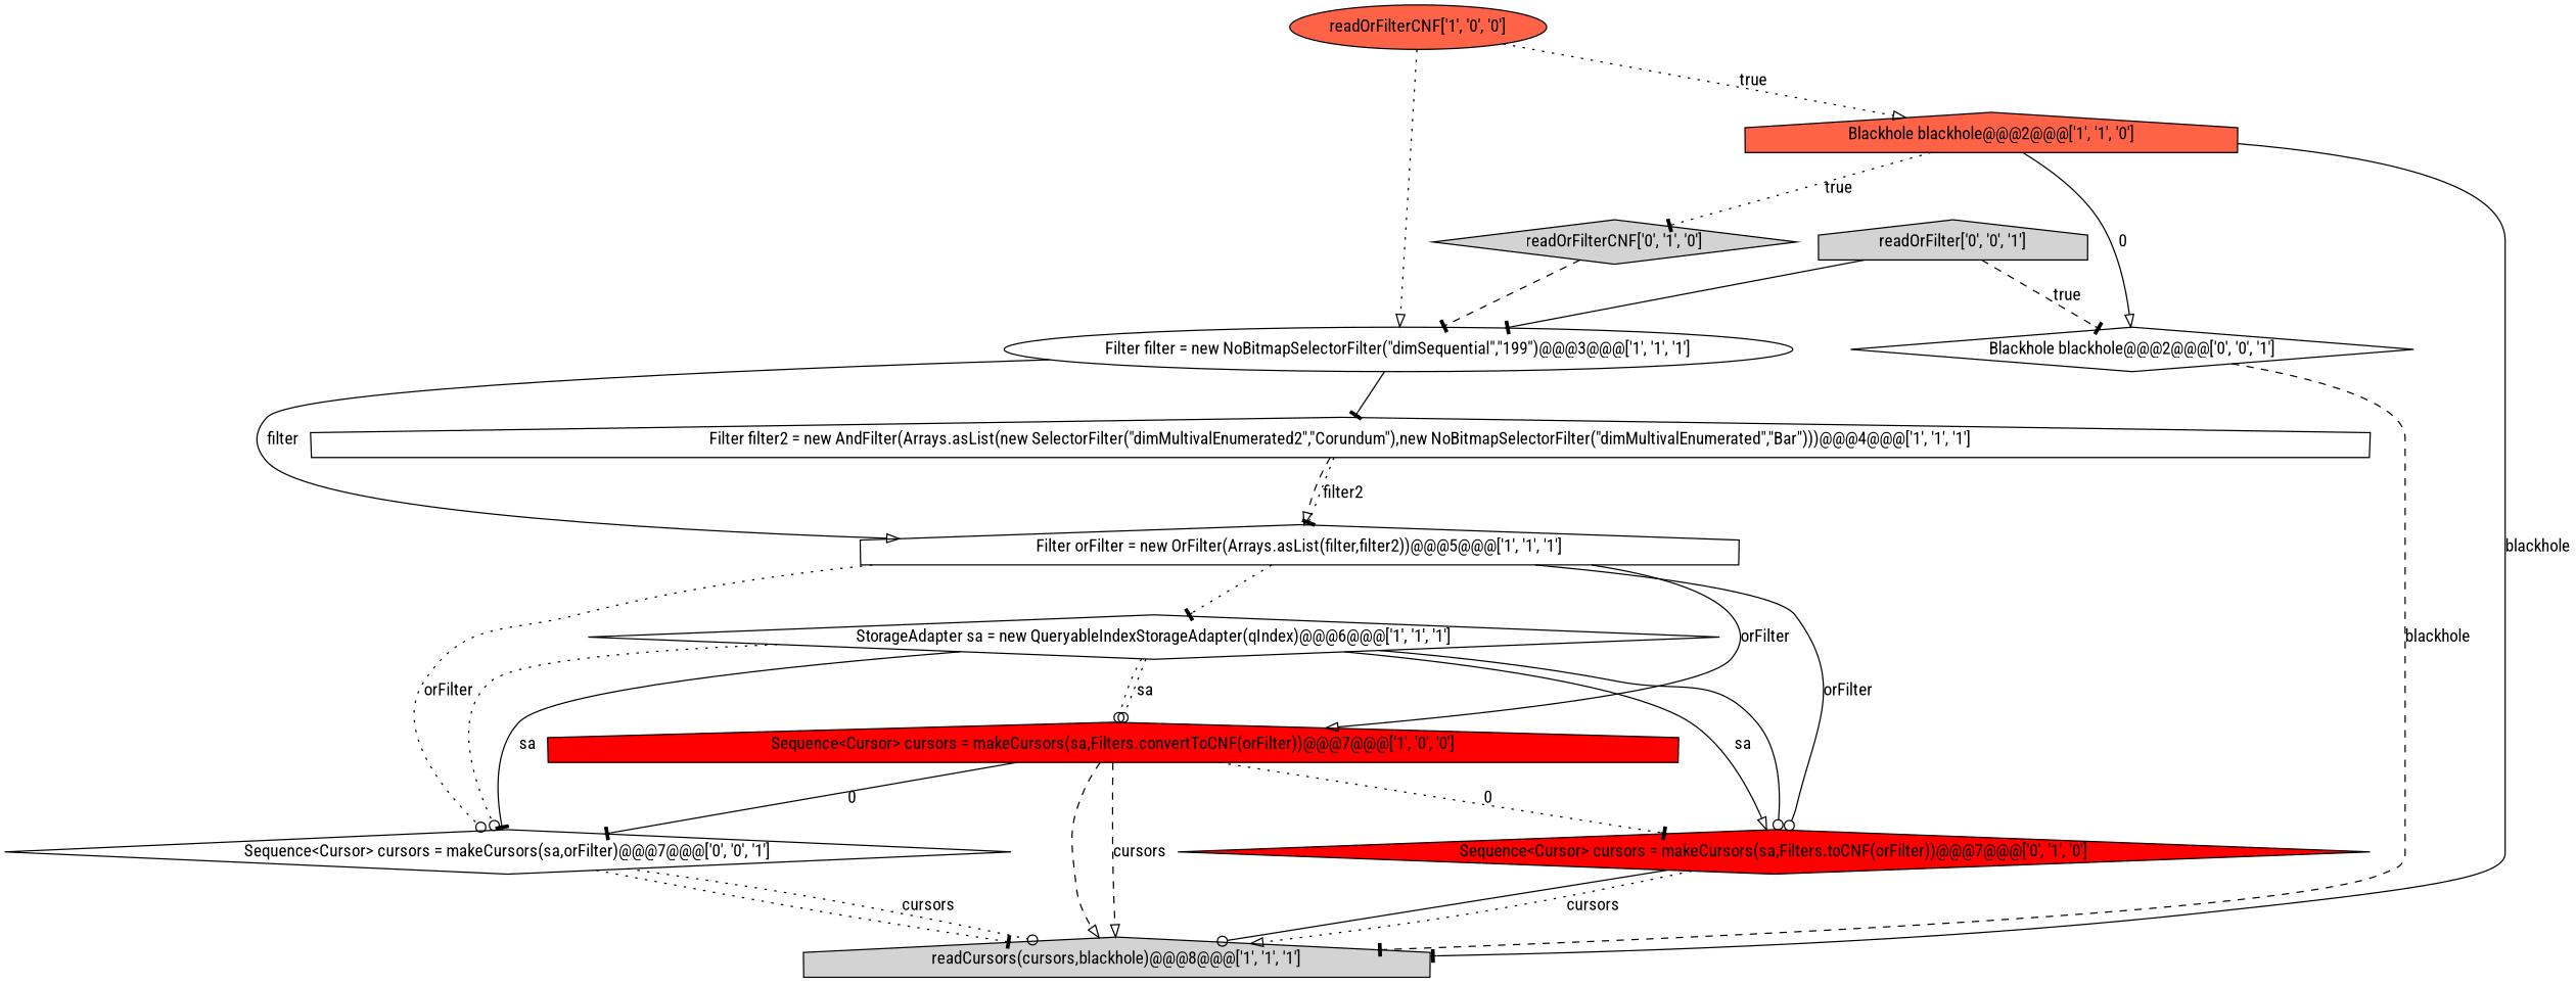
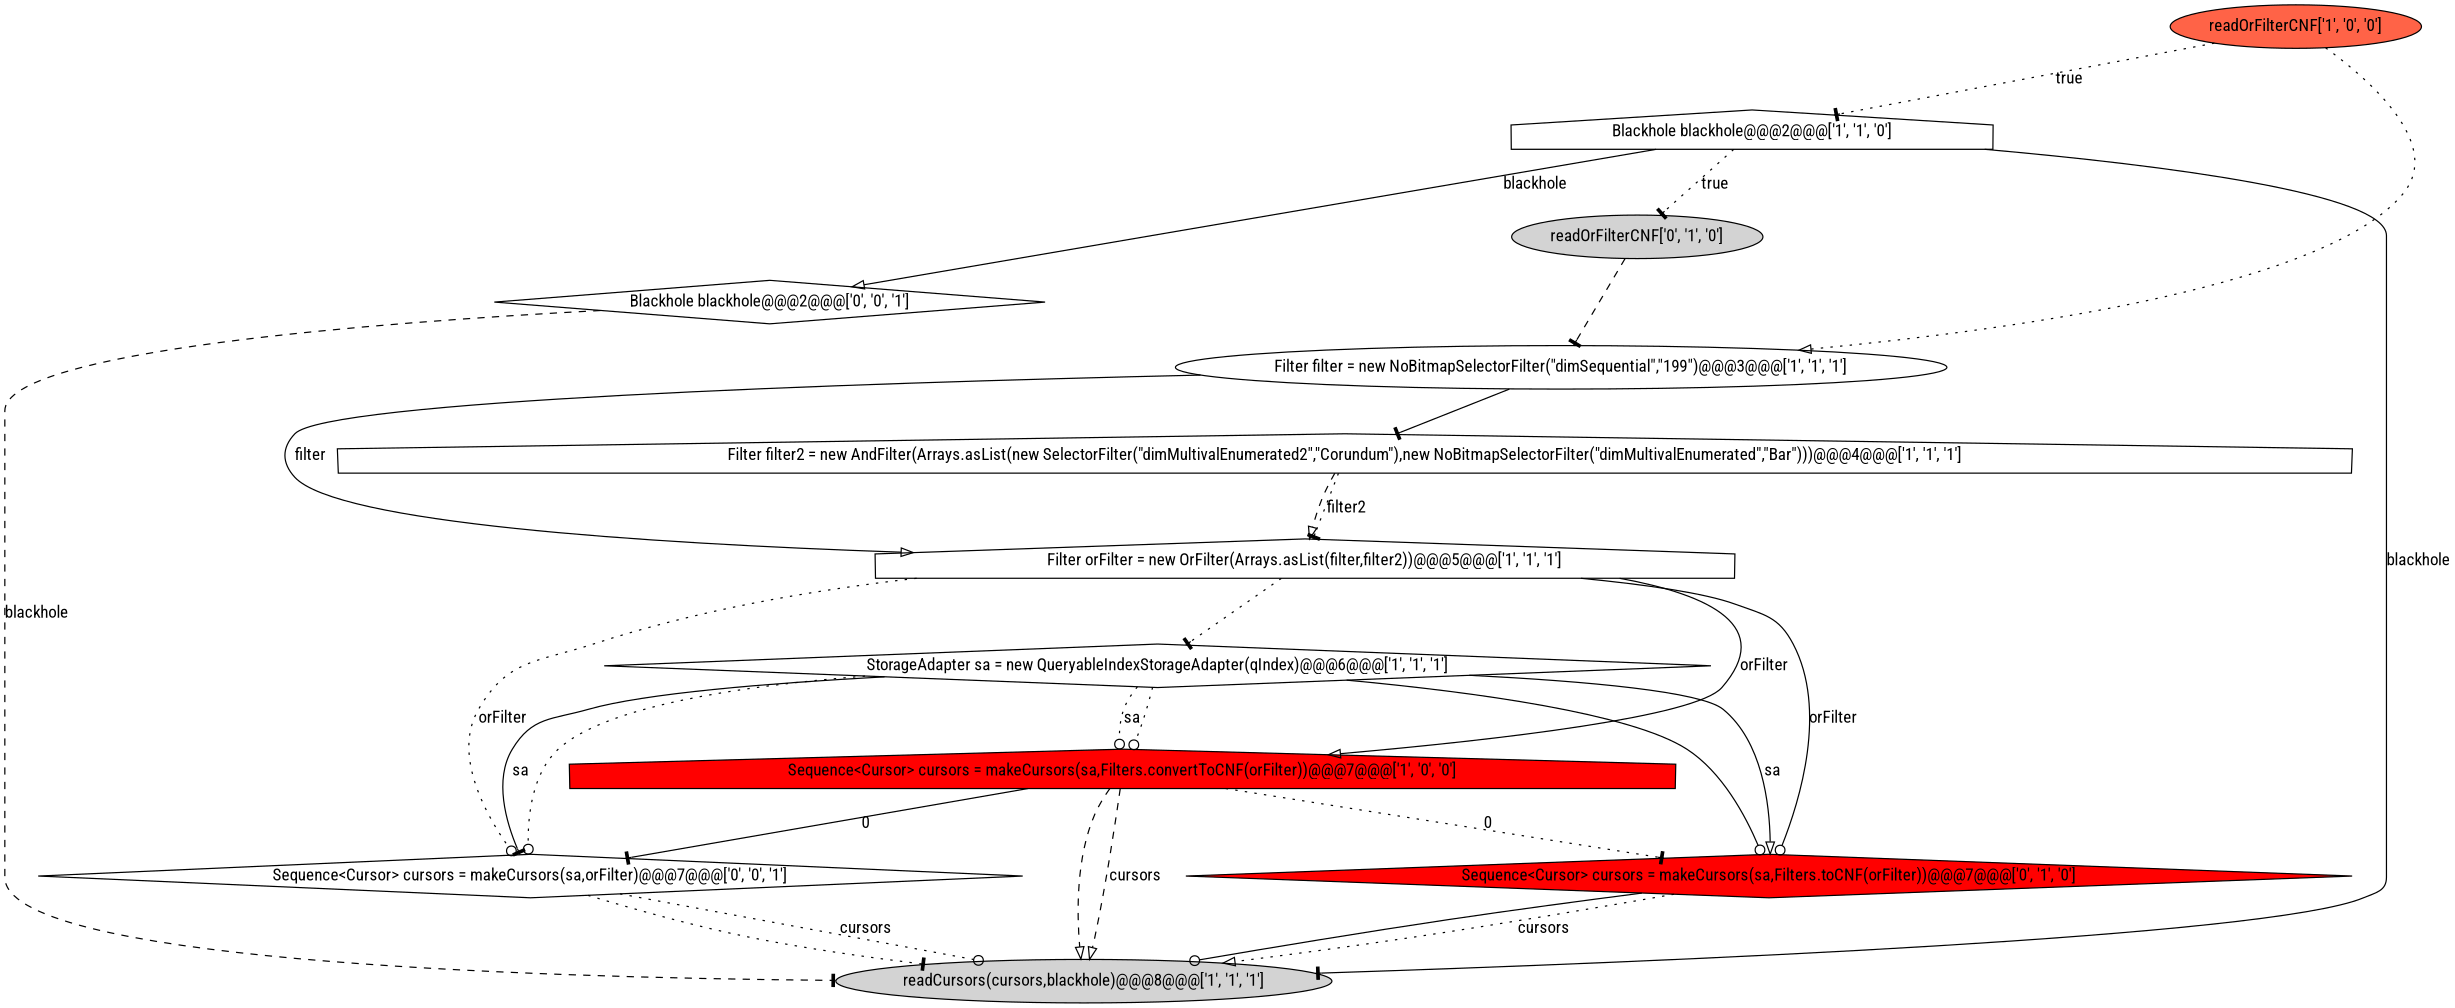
  digraph {
    fontname="Roboto Condensed"
    node [fillcolor=white fontname="Roboto Condensed" shape=house style=filled]
    edge [arrowhead=tee fontname="Roboto Condensed" style=dotted]
    n1 [label="Sequence<Cursor> cursors = makeCursors(sa,orFilter)@@@7@@@['0', '0', '1']" shape=diamond]
-   n2 [fillcolor=lightgray label="readCursors(cursors,blackhole)@@@8@@@['1', '1', '1']"]
-   n3 [fillcolor=lightgray label="readOrFilterCNF['0', '1', '0']" shape=diamond]
+   n2 [fillcolor=lightgray label="readCursors(cursors,blackhole)@@@8@@@['1', '1', '1']" shape=ellipse]
+   n3 [fillcolor=lightgray label="readOrFilterCNF['0', '1', '0']" shape=ellipse]
    n4 [label="Filter filter = new NoBitmapSelectorFilter(\"dimSequential\",\"199\")@@@3@@@['1', '1', '1']" shape=ellipse]
    n5 [label="Filter orFilter = new OrFilter(Arrays.asList(filter,filter2))@@@5@@@['1', '1', '1']"]
    n6 [label="Filter filter2 = new AndFilter(Arrays.asList(new SelectorFilter(\"dimMultivalEnumerated2\",\"Corundum\"),new NoBitmapSelectorFilter(\"dimMultivalEnumerated\",\"Bar\")))@@@4@@@['1', '1', '1']"]
-   n7 [fillcolor=tomato label="Blackhole blackhole@@@2@@@['1', '1', '0']"]
+   n7 [label="Blackhole blackhole@@@2@@@['1', '1', '0']"]
    n8 [label="Blackhole blackhole@@@2@@@['0', '0', '1']" shape=diamond]
-   n9 [fillcolor=lightgray label="readOrFilter['0', '0', '1']"]
    n10 [fillcolor=red label="Sequence<Cursor> cursors = makeCursors(sa,Filters.toCNF(orFilter))@@@7@@@['0', '1', '0']" shape=diamond]
    n11 [label="StorageAdapter sa = new QueryableIndexStorageAdapter(qIndex)@@@6@@@['1', '1', '1']" shape=diamond]
    n12 [fillcolor=red label="Sequence<Cursor> cursors = makeCursors(sa,Filters.convertToCNF(orFilter))@@@7@@@['1', '0', '0']"]
    n13 [fillcolor=tomato label="readOrFilterCNF['1', '0', '0']" shape=ellipse]
    n1 -> n2
    n1 -> n2 [arrowhead=odot label=cursors]
    n3 -> n4 [style=dashed]
    n4 -> n5 [arrowhead=onormal label=filter style=solid]
    n4 -> n6 [style=solid]
    n5 -> n1 [arrowhead=odot label=orFilter]
    n5 -> n10 [arrowhead=odot label=orFilter style=solid]
    n5 -> n11
    n5 -> n12 [arrowhead=onormal label=orFilter style=solid]
    n6 -> n5 [arrowhead=onormal style=dashed]
    n6 -> n5 [label=filter2]
    n7 -> n2 [label=blackhole style=solid]
    n7 -> n3 [label=true]
-   n7 -> n8 [arrowhead=onormal label=0 style=solid]
+   n7 -> n8 [arrowhead=onormal label=blackhole style=solid]
    n8 -> n2 [label=blackhole style=dashed]
-   n9 -> n4 [style=solid]
-   n9 -> n8 [label=true style=dashed]
    n10 -> n2 [arrowhead=odot style=solid]
    n10 -> n2 [arrowhead=onormal label=cursors]
    n11 -> n1 [arrowhead=odot]
    n11 -> n1 [label=sa style=solid]
    n11 -> n10 [arrowhead=onormal label=sa style=solid]
    n11 -> n10 [arrowhead=odot style=solid]
    n11 -> n12 [arrowhead=odot label=sa]
    n11 -> n12 [arrowhead=odot]
    n12 -> n1 [label=0 style=solid]
    n12 -> n2 [arrowhead=onormal style=dashed]
    n12 -> n2 [arrowhead=onormal label=cursors style=dashed]
    n12 -> n10 [label=0]
    n13 -> n4 [arrowhead=onormal]
-   n13 -> n7 [arrowhead=onormal label=true]
+   n13 -> n7 [label=true]
  }
